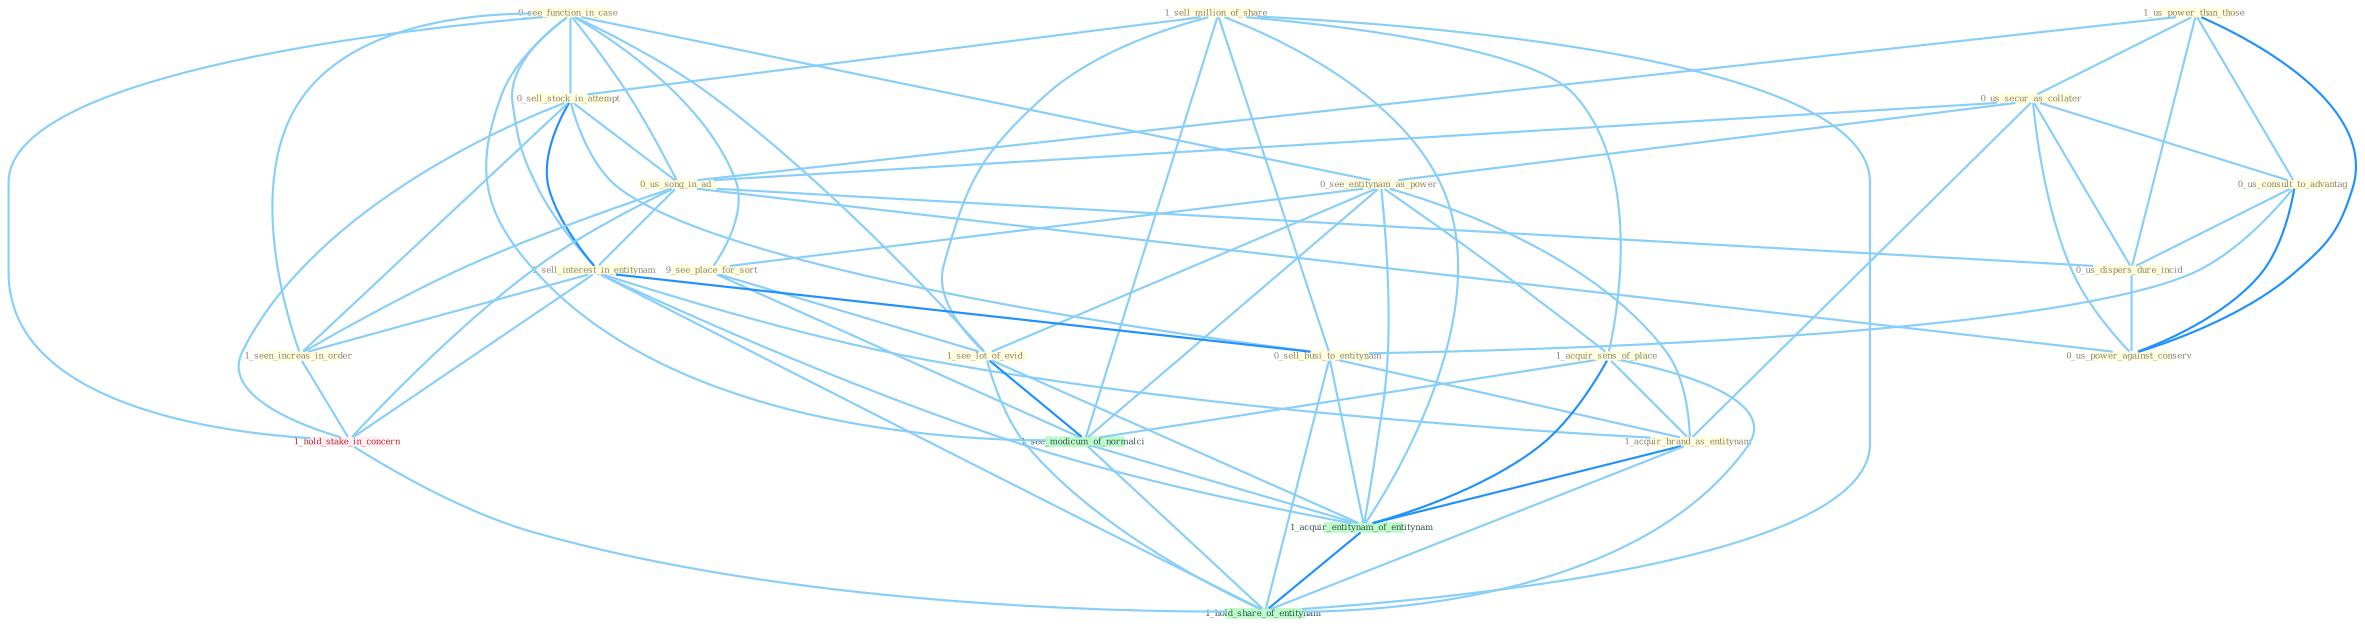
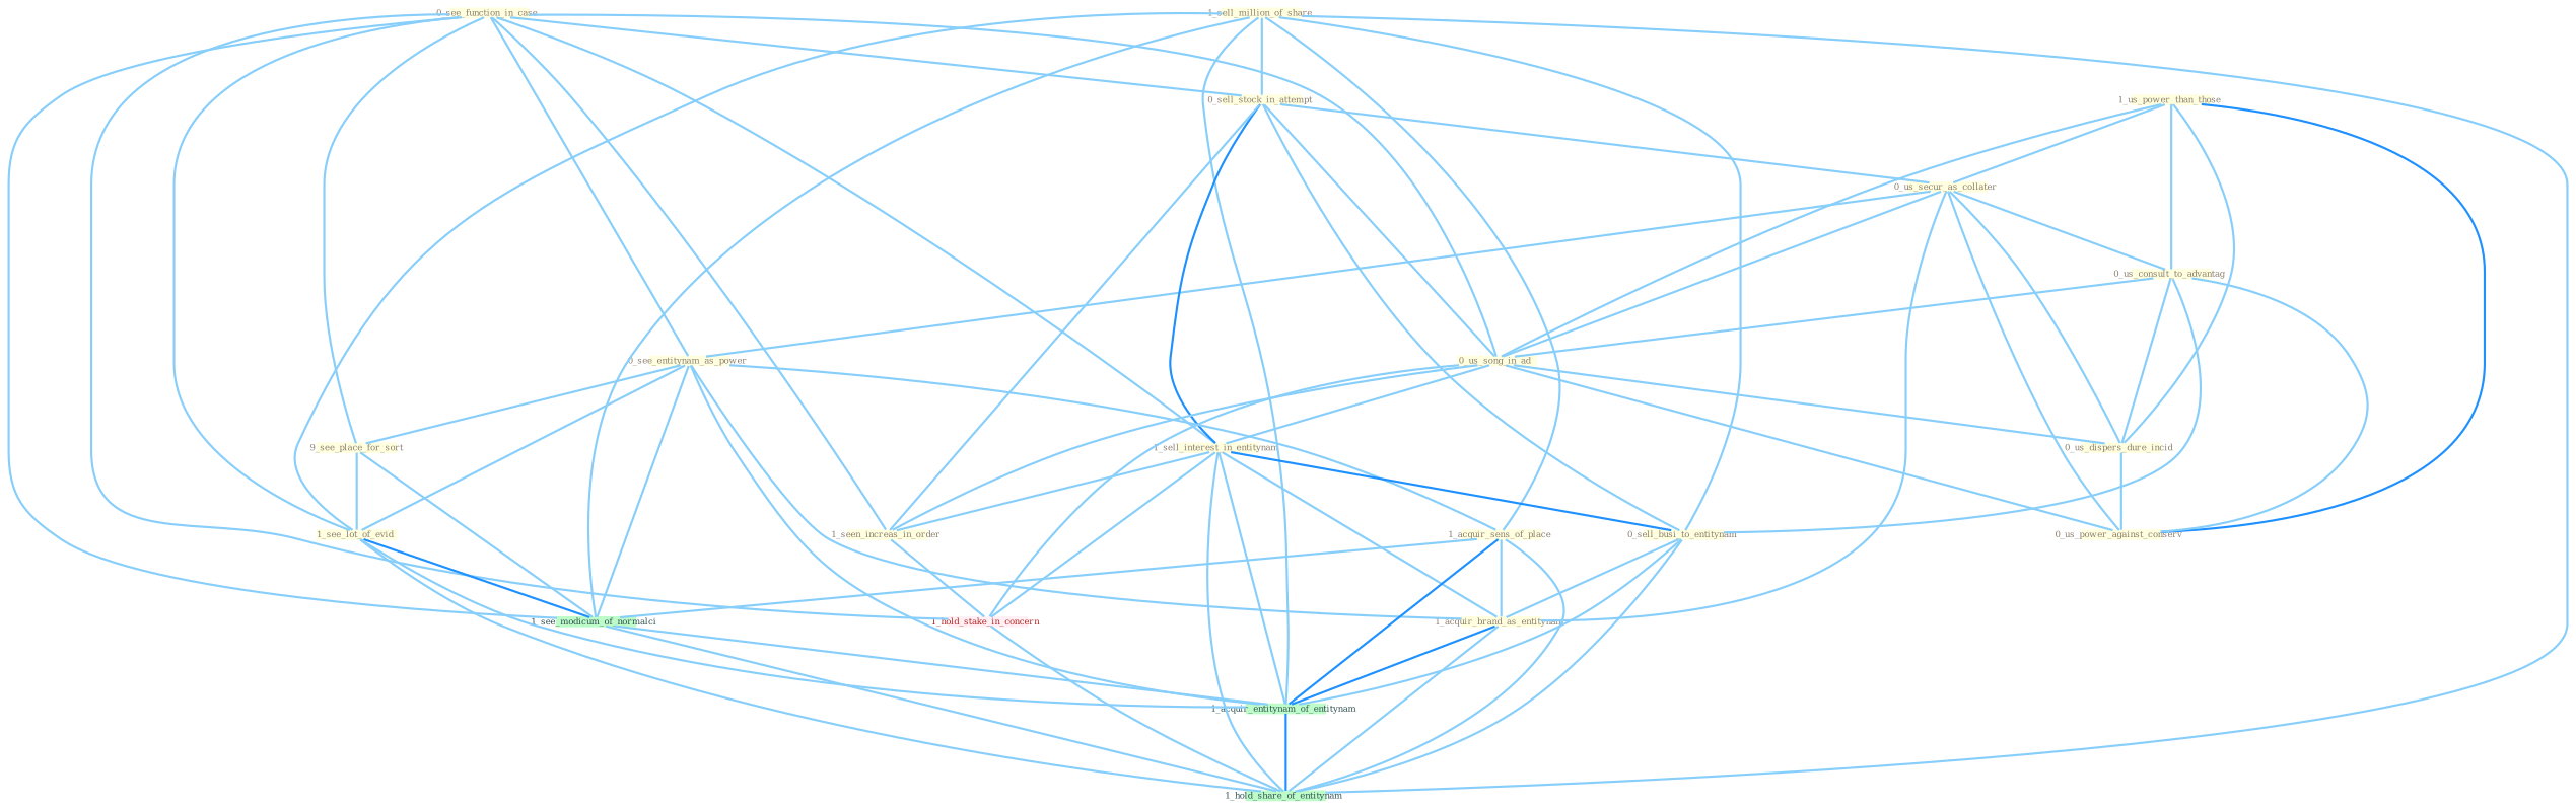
  graph {
    node [color="#ffffe0" fixedsize=true fontcolor="#8b7d6b" fontsize=4 shape=polygon style=filled]
    edge [color="#87cefa" w=1]
    "0_see_function_in_case " [height=.06 width=.5]
    "1_us_power_than_those " [height=.06 width=.5]
    "1_sell_million_of_share " [height=.06 width=.5]
    "0_us_secur_as_collater " [height=.06 width=.5]
    "0_sell_stock_in_attempt " [height=.06 width=.5]
    "0_see_entitynam_as_power " [height=.06 width=.5]
    "0_us_consult_to_advantag " [height=.06 width=.5]
    n8 [height=.06 label="9_see_place_for_sort" width=.5]
    "0_us_song_in_ad " [height=.06 width=.5]
    "1_sell_interest_in_entitynam " [height=.06 width=.5]
    "0_sell_busi_to_entitynam " [height=.06 width=.5]
    "1_see_lot_of_evid " [height=.06 width=.5]
    "0_us_dispers_dure_incid " [height=.06 width=.5]
    "1_acquir_sens_of_place " [height=.06 width=.5]
    "0_us_power_against_conserv " [height=.06 width=.5]
    "1_seen_increas_in_order " [height=.06 width=.5]
    "1_acquir_brand_as_entitynam " [height=.06 width=.5]
    "1_hold_stake_in_concern " [color="#fff0f5" fontcolor="#b22222" height=.06 width=.5]
    "1_see_modicum_of_normalci " [color="#BDFCC9" fontcolor="#2f4f4f" height=.06 width=.5]
    "1_acquir_entitynam_of_entitynam " [color="#BDFCC9" fontcolor="#2f4f4f" height=.06 width=.5]
    "1_hold_share_of_entitynam " [color="#BDFCC9" fontcolor="#2f4f4f" height=.06 width=.5]
    subgraph sub_1 {
      "0_see_function_in_case "
      "1_us_power_than_those "
      "1_sell_million_of_share "
      "0_us_secur_as_collater "
      "0_sell_stock_in_attempt "
      "0_see_entitynam_as_power "
      "0_us_consult_to_advantag "
      n8
      "0_us_song_in_ad "
      "1_sell_interest_in_entitynam "
      "0_sell_busi_to_entitynam "
      "1_see_lot_of_evid "
      "0_us_dispers_dure_incid "
      "1_acquir_sens_of_place "
      "0_us_power_against_conserv "
      "1_seen_increas_in_order "
      "1_acquir_brand_as_entitynam "
    }
    subgraph sub_2 {
      "1_hold_stake_in_concern "
    }
    "0_see_function_in_case " -- "0_sell_stock_in_attempt "
    "0_see_function_in_case " -- "0_see_entitynam_as_power "
    "0_see_function_in_case " -- n8
    "0_see_function_in_case " -- "0_us_song_in_ad "
    "0_see_function_in_case " -- "1_sell_interest_in_entitynam "
    "0_see_function_in_case " -- "1_see_lot_of_evid "
    "0_see_function_in_case " -- "1_seen_increas_in_order "
    "0_see_function_in_case " -- "1_hold_stake_in_concern "
    "0_see_function_in_case " -- "1_see_modicum_of_normalci "
    "1_us_power_than_those " -- "0_us_secur_as_collater "
    "1_us_power_than_those " -- "0_us_consult_to_advantag "
    "1_us_power_than_those " -- "0_us_song_in_ad "
    "1_us_power_than_those " -- "0_us_dispers_dure_incid "
    "1_us_power_than_those " -- "0_us_power_against_conserv " [color="#1e90ff" w=2]
    "1_sell_million_of_share " -- "0_sell_stock_in_attempt "
    "1_sell_million_of_share " -- "0_sell_busi_to_entitynam "
    "1_sell_million_of_share " -- "1_see_lot_of_evid "
    "1_sell_million_of_share " -- "1_acquir_sens_of_place "
    "1_sell_million_of_share " -- "1_see_modicum_of_normalci "
    "1_sell_million_of_share " -- "1_acquir_entitynam_of_entitynam "
    "1_sell_million_of_share " -- "1_hold_share_of_entitynam "
    "0_us_secur_as_collater " -- "0_see_entitynam_as_power "
    "0_us_secur_as_collater " -- "0_us_consult_to_advantag "
    "0_us_secur_as_collater " -- "0_us_song_in_ad "
    "0_us_secur_as_collater " -- "0_us_dispers_dure_incid "
    "0_us_secur_as_collater " -- "0_us_power_against_conserv "
    "0_us_secur_as_collater " -- "1_acquir_brand_as_entitynam "
    "0_sell_stock_in_attempt " -- "0_us_song_in_ad "
    "0_sell_stock_in_attempt " -- "1_sell_interest_in_entitynam " [color="#1e90ff" w=2]
    "0_sell_stock_in_attempt " -- "0_sell_busi_to_entitynam "
    "0_sell_stock_in_attempt " -- "1_seen_increas_in_order "
-   "0_sell_stock_in_attempt " -- "1_hold_stake_in_concern "
+   "0_sell_stock_in_attempt " -- "0_us_secur_as_collater "
    "0_see_entitynam_as_power " -- n8
    "0_see_entitynam_as_power " -- "1_see_lot_of_evid "
    "0_see_entitynam_as_power " -- "1_acquir_sens_of_place "
    "0_see_entitynam_as_power " -- "1_acquir_brand_as_entitynam "
    "0_see_entitynam_as_power " -- "1_see_modicum_of_normalci "
    "0_see_entitynam_as_power " -- "1_acquir_entitynam_of_entitynam "
+   "0_us_consult_to_advantag " -- "0_us_song_in_ad "
    "0_us_consult_to_advantag " -- "0_sell_busi_to_entitynam "
    "0_us_consult_to_advantag " -- "0_us_dispers_dure_incid "
-   "0_us_consult_to_advantag " -- "0_us_power_against_conserv " [color="#1e90ff"]
+   "0_us_consult_to_advantag " -- "0_us_power_against_conserv "
    n8 -- "1_see_lot_of_evid "
    n8 -- "1_see_modicum_of_normalci "
    "0_us_song_in_ad " -- "1_sell_interest_in_entitynam "
    "0_us_song_in_ad " -- "0_us_dispers_dure_incid "
    "0_us_song_in_ad " -- "0_us_power_against_conserv "
    "0_us_song_in_ad " -- "1_seen_increas_in_order "
    "0_us_song_in_ad " -- "1_hold_stake_in_concern "
    "1_sell_interest_in_entitynam " -- "0_sell_busi_to_entitynam " [color="#1e90ff" w=2]
    "1_sell_interest_in_entitynam " -- "1_seen_increas_in_order "
    "1_sell_interest_in_entitynam " -- "1_acquir_brand_as_entitynam "
    "1_sell_interest_in_entitynam " -- "1_hold_stake_in_concern "
    "1_sell_interest_in_entitynam " -- "1_acquir_entitynam_of_entitynam "
    "1_sell_interest_in_entitynam " -- "1_hold_share_of_entitynam "
    "0_sell_busi_to_entitynam " -- "1_acquir_brand_as_entitynam "
    "0_sell_busi_to_entitynam " -- "1_acquir_entitynam_of_entitynam "
    "0_sell_busi_to_entitynam " -- "1_hold_share_of_entitynam "
    "1_see_lot_of_evid " -- "1_see_modicum_of_normalci " [color="#1e90ff" w=2]
    "1_see_lot_of_evid " -- "1_acquir_entitynam_of_entitynam "
    "1_see_lot_of_evid " -- "1_hold_share_of_entitynam "
    "0_us_dispers_dure_incid " -- "0_us_power_against_conserv "
    "1_acquir_sens_of_place " -- "1_acquir_brand_as_entitynam "
    "1_acquir_sens_of_place " -- "1_see_modicum_of_normalci "
    "1_acquir_sens_of_place " -- "1_acquir_entitynam_of_entitynam " [color="#1e90ff" w=2]
    "1_acquir_sens_of_place " -- "1_hold_share_of_entitynam "
    "1_seen_increas_in_order " -- "1_hold_stake_in_concern "
    "1_acquir_brand_as_entitynam " -- "1_acquir_entitynam_of_entitynam " [color="#1e90ff" w=2]
    "1_acquir_brand_as_entitynam " -- "1_hold_share_of_entitynam "
    "1_hold_stake_in_concern " -- "1_hold_share_of_entitynam "
    "1_see_modicum_of_normalci " -- "1_acquir_entitynam_of_entitynam "
    "1_see_modicum_of_normalci " -- "1_hold_share_of_entitynam "
    "1_acquir_entitynam_of_entitynam " -- "1_hold_share_of_entitynam " [color="#1e90ff" w=2]
  }
